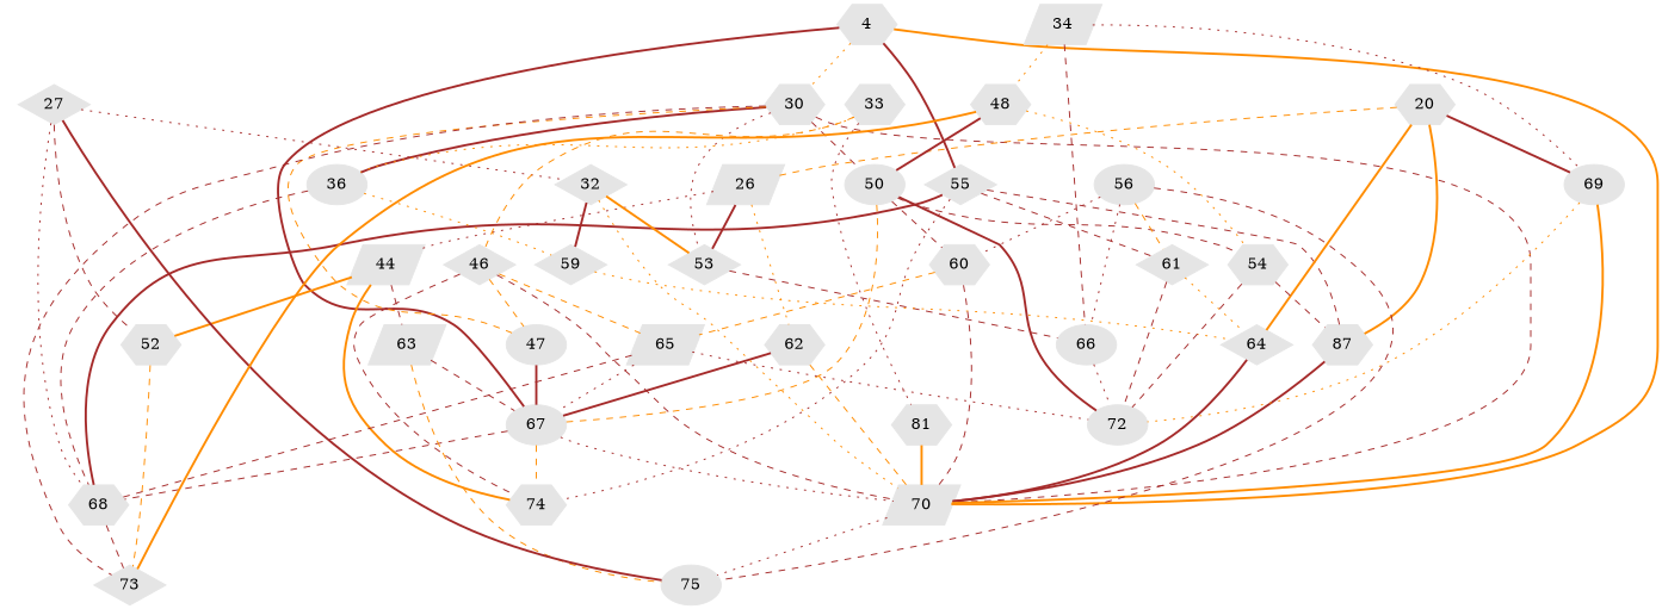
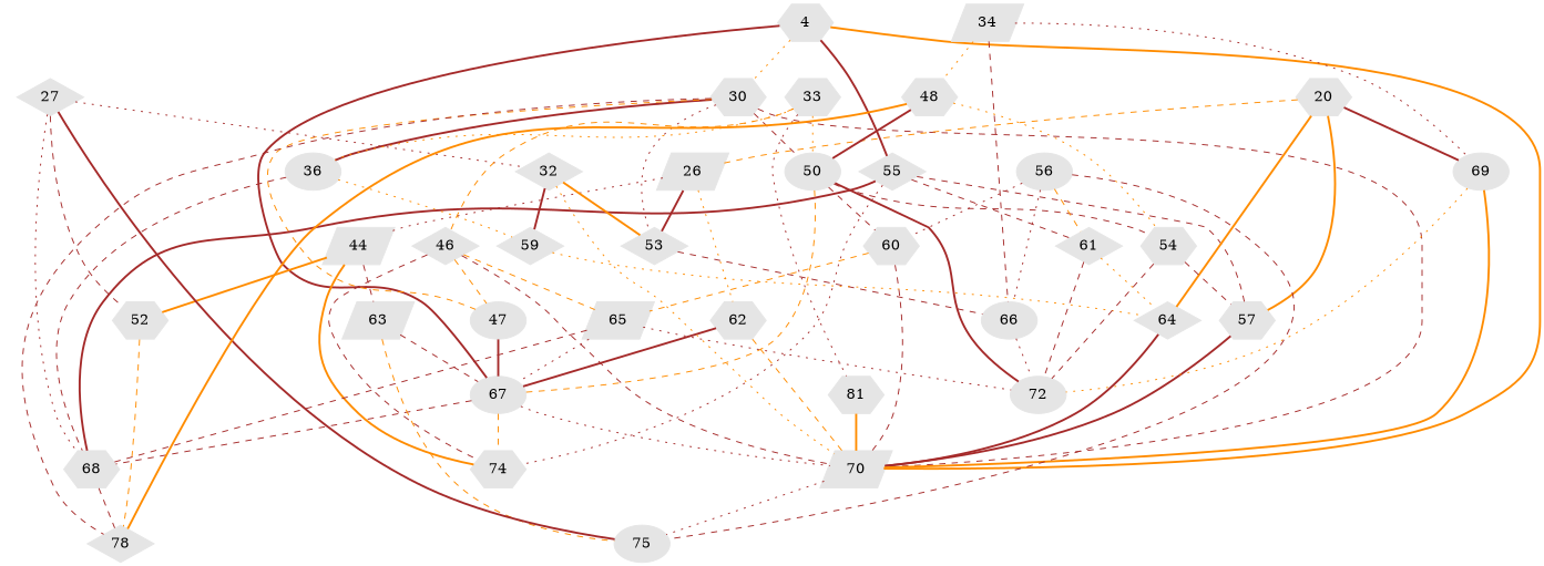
  graph {
    node [color=gray90 shape=hexagon style=filled]
    edge [color=brown style=dashed]
    4 [super="+1"]
    30 [super="+28+22"]
    55 [shape=diamond super="+42"]
    67 [shape=ellipse super="+2+15+24+43"]
    70 [shape=parallelogram super="+38+49+31"]
    53 [shape=diamond]
    36 [shape=ellipse]
    47 [shape=ellipse]
    50 [shape=ellipse super="+40+35+39"]
-   73 [shape=diamond]
-   57 [label=87]
+   73 [shape=diamond label=78]
+   57
    68 [super="+58"]
    74 [super="+71"]
    61 [shape=diamond]
    75 [shape=ellipse]
    26 [shape=parallelogram]
    20
    64 [shape=diamond]
    69 [shape=ellipse]
    44 [shape=parallelogram]
    62
    72 [shape=ellipse super="+17"]
    52
    63 [shape=parallelogram]
    66 [shape=ellipse]
    32 [shape=diamond super="+7"]
    59 [shape=diamond]
    27 [shape=diamond]
    54
    60 [super="+23"]
    33 [super="+12"]
    46 [shape=diamond super="+45"]
    n33 [label=81]
    65 [shape=parallelogram super="+37"]
    34 [shape=parallelogram]
    48
    56 [shape=ellipse super="+8"]
    4 -- 30 [color=darkorange style=dotted weight=2]
    4 -- 55 [style=bold weight=2]
    4 -- 67 [style=bold]
    4 -- 70 [color=darkorange style=bold]
    30 -- 70 [weight=3]
    30 -- 53 [style=dotted]
    30 -- 36 [style=bold]
    30 -- 47 [color=darkorange]
    30 -- 50 [weight=3]
    30 -- 73
    55 -- 57
    55 -- 68 [style=bold]
    55 -- 74 [style=dotted]
    55 -- 61
    67 -- 70 [style=dotted weight=4]
    67 -- 68 [weight=3]
    67 -- 74 [color=darkorange weight=3]
    70 -- 75 [style=dotted]
    53 -- 66
    36 -- 68
    36 -- 59 [color=darkorange style=dotted]
    47 -- 67 [style=bold weight=2]
    50 -- 67 [color=darkorange weight=5]
    50 -- 72 [style=bold]
    50 -- 54
    50 -- 60
    57 -- 70 [style=bold]
    68 -- 73
    61 -- 64 [color=darkorange style=dotted]
    61 -- 72
    26 -- 53 [style=bold]
    26 -- 44 [style=dotted]
    26 -- 62 [color=darkorange style=dotted]
    20 -- 57 [color=darkorange style=bold]
    20 -- 26 [color=darkorange]
    20 -- 64 [color=darkorange style=bold]
    20 -- 69 [style=bold]
    64 -- 70 [style=bold]
    69 -- 70 [color=darkorange style=bold]
    69 -- 72 [color=darkorange style=dotted]
    44 -- 74 [color=darkorange style=bold]
    44 -- 52 [color=darkorange style=bold]
    44 -- 63
    62 -- 67 [style=bold]
    62 -- 70 [color=darkorange]
    52 -- 73 [color=darkorange]
    63 -- 67 [weight=2]
    63 -- 75 [color=darkorange]
    66 -- 72 [style=dotted]
    32 -- 70 [color=darkorange style=dotted weight=2]
    32 -- 53 [color=darkorange style=bold]
    32 -- 59 [style=bold weight=2]
    59 -- 64 [color=darkorange style=dotted]
    27 -- 68 [style=dotted]
    27 -- 75 [style=bold]
    27 -- 52
    27 -- 32 [style=dotted]
    54 -- 57
    54 -- 72
    60 -- 70
    60 -- 65 [color=darkorange weight=2]
    33 -- 36 [color=darkorange style=dotted]
+   33 -- 50 [color=darkorange style=dotted weight=2]
    33 -- 46 [color=darkorange weight=2]
    33 -- n33 [style=dotted]
    46 -- 70
    46 -- 47 [color=darkorange]
    46 -- 74
    46 -- 65 [color=darkorange]
    n33 -- 70 [color=darkorange style=bold weight=3]
    65 -- 67 [style=dotted]
    65 -- 68
    65 -- 72 [style=dotted]
    34 -- 69 [style=dotted]
    34 -- 66
    34 -- 48 [color=darkorange style=dotted]
    48 -- 50 [style=bold]
    48 -- 73 [color=darkorange style=bold]
    48 -- 54 [color=darkorange style=dotted]
    56 -- 61 [color=darkorange]
    56 -- 75
    56 -- 66 [style=dotted]
    56 -- 60 [style=dotted weight=2]
  }
